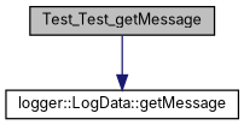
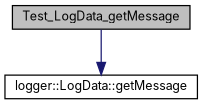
  digraph {
    rankdir=TB
    fontname=Inter
    node [color=black fontname=Inter fontsize=10 shape=record style=filled]
-   n1 [fillcolor=grey75 fontcolor=black height=0.2 label=Test_Test_getMessage width=0.4]
+   n1 [fillcolor=grey75 fontcolor=black height=0.2 label=Test_LogData_getMessage width=0.4]
    n2 [fillcolor=white height=0.2 label="logger::LogData::getMessage" width=0.4]
    n1 -> n2 [color=midnightblue fontname=Inter fontsize=10 labelfontname=Helvetica labelfontsize=10 style=solid]
  }
